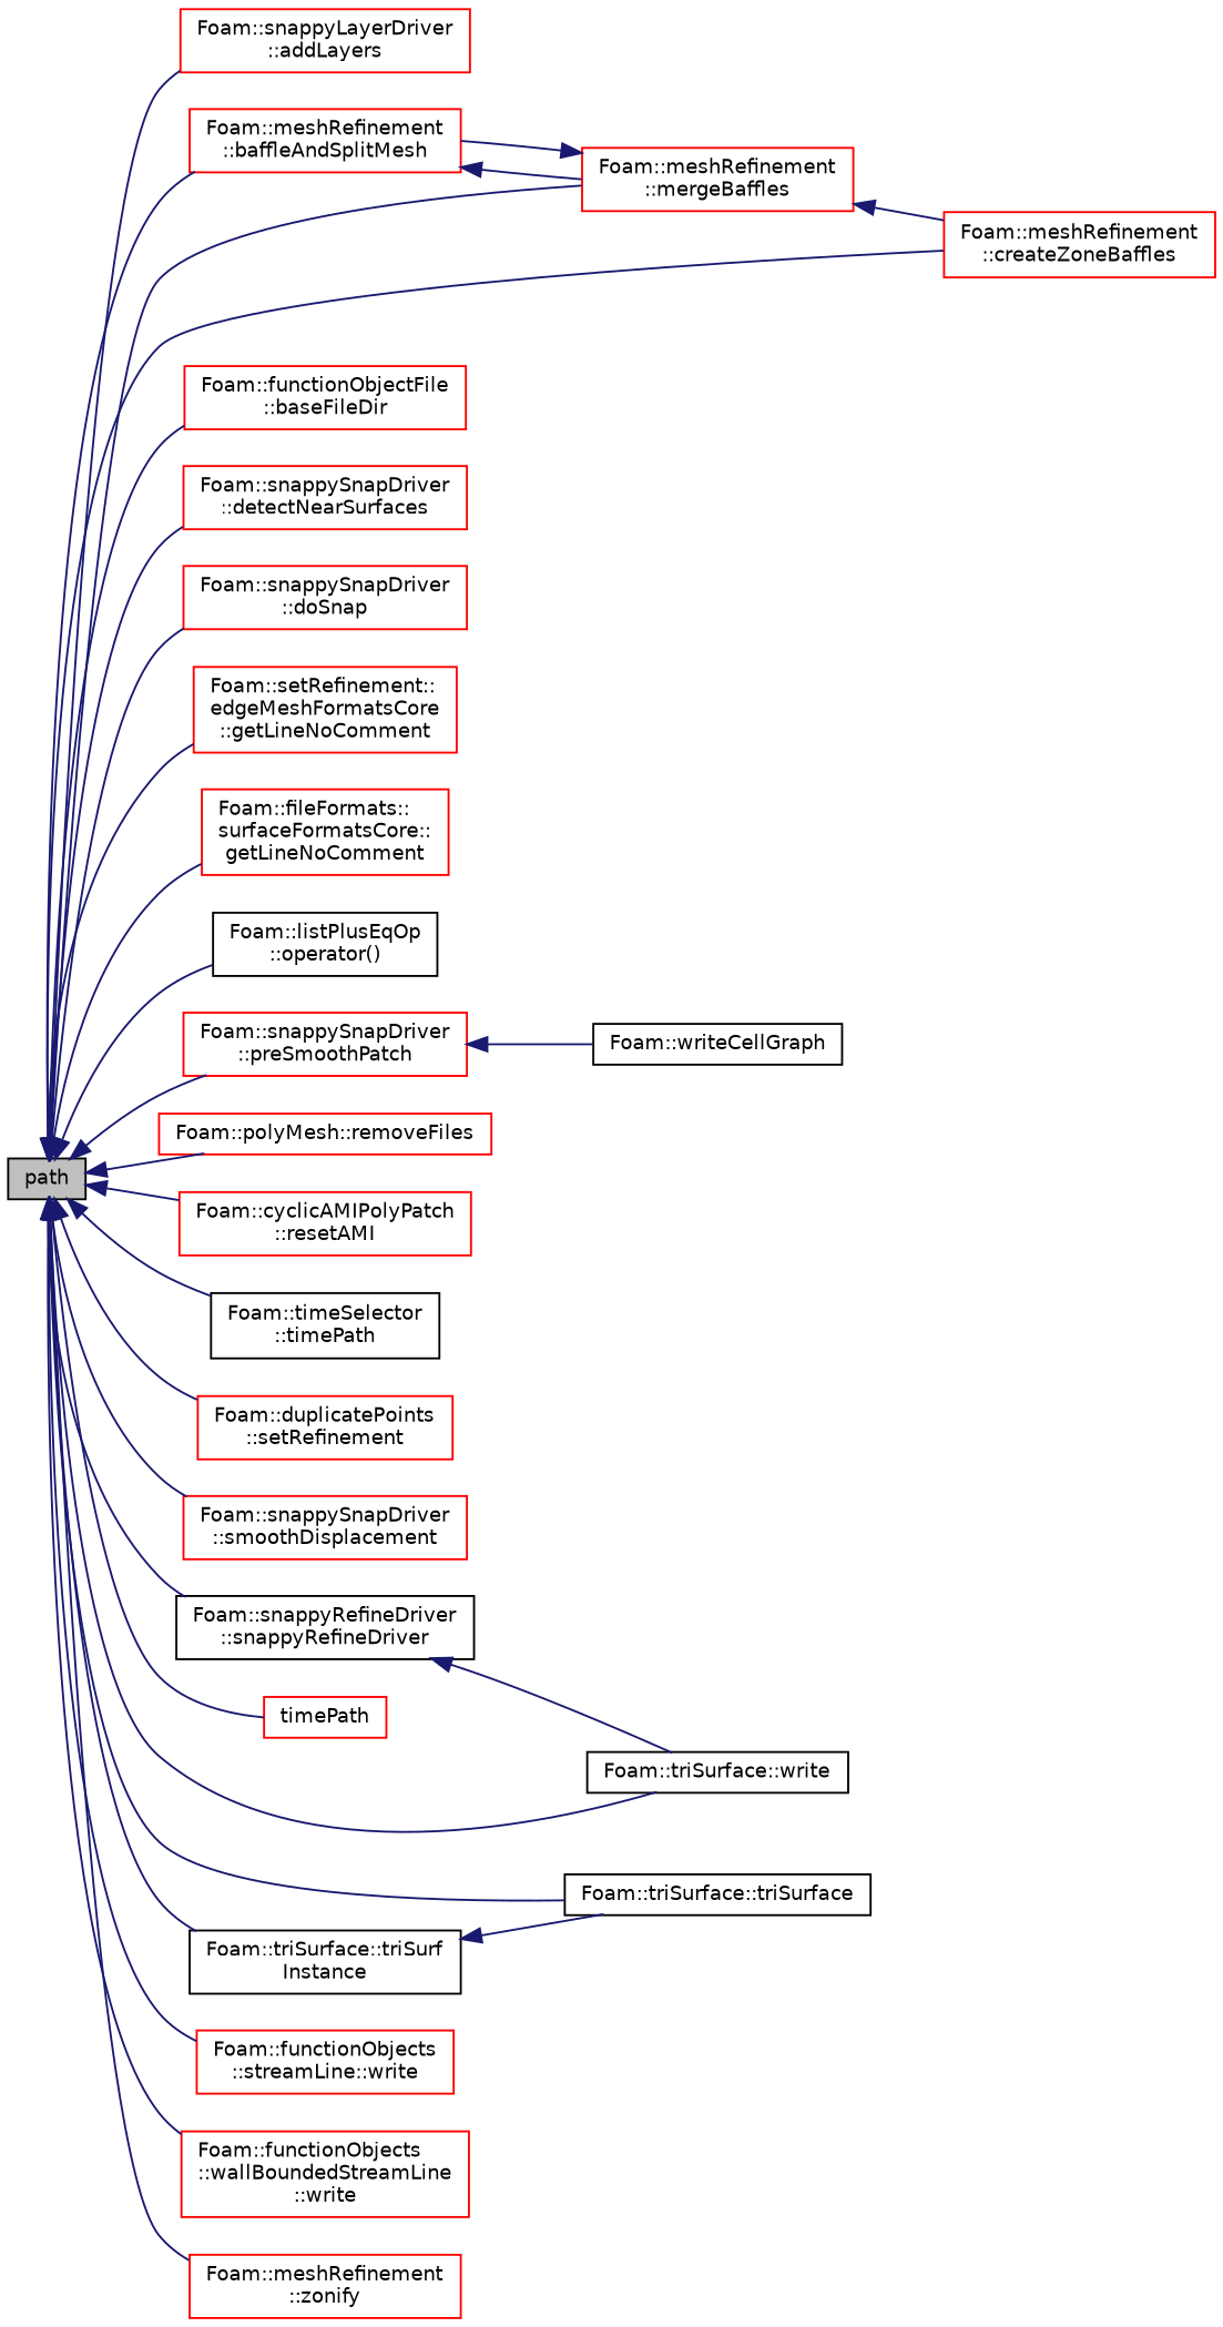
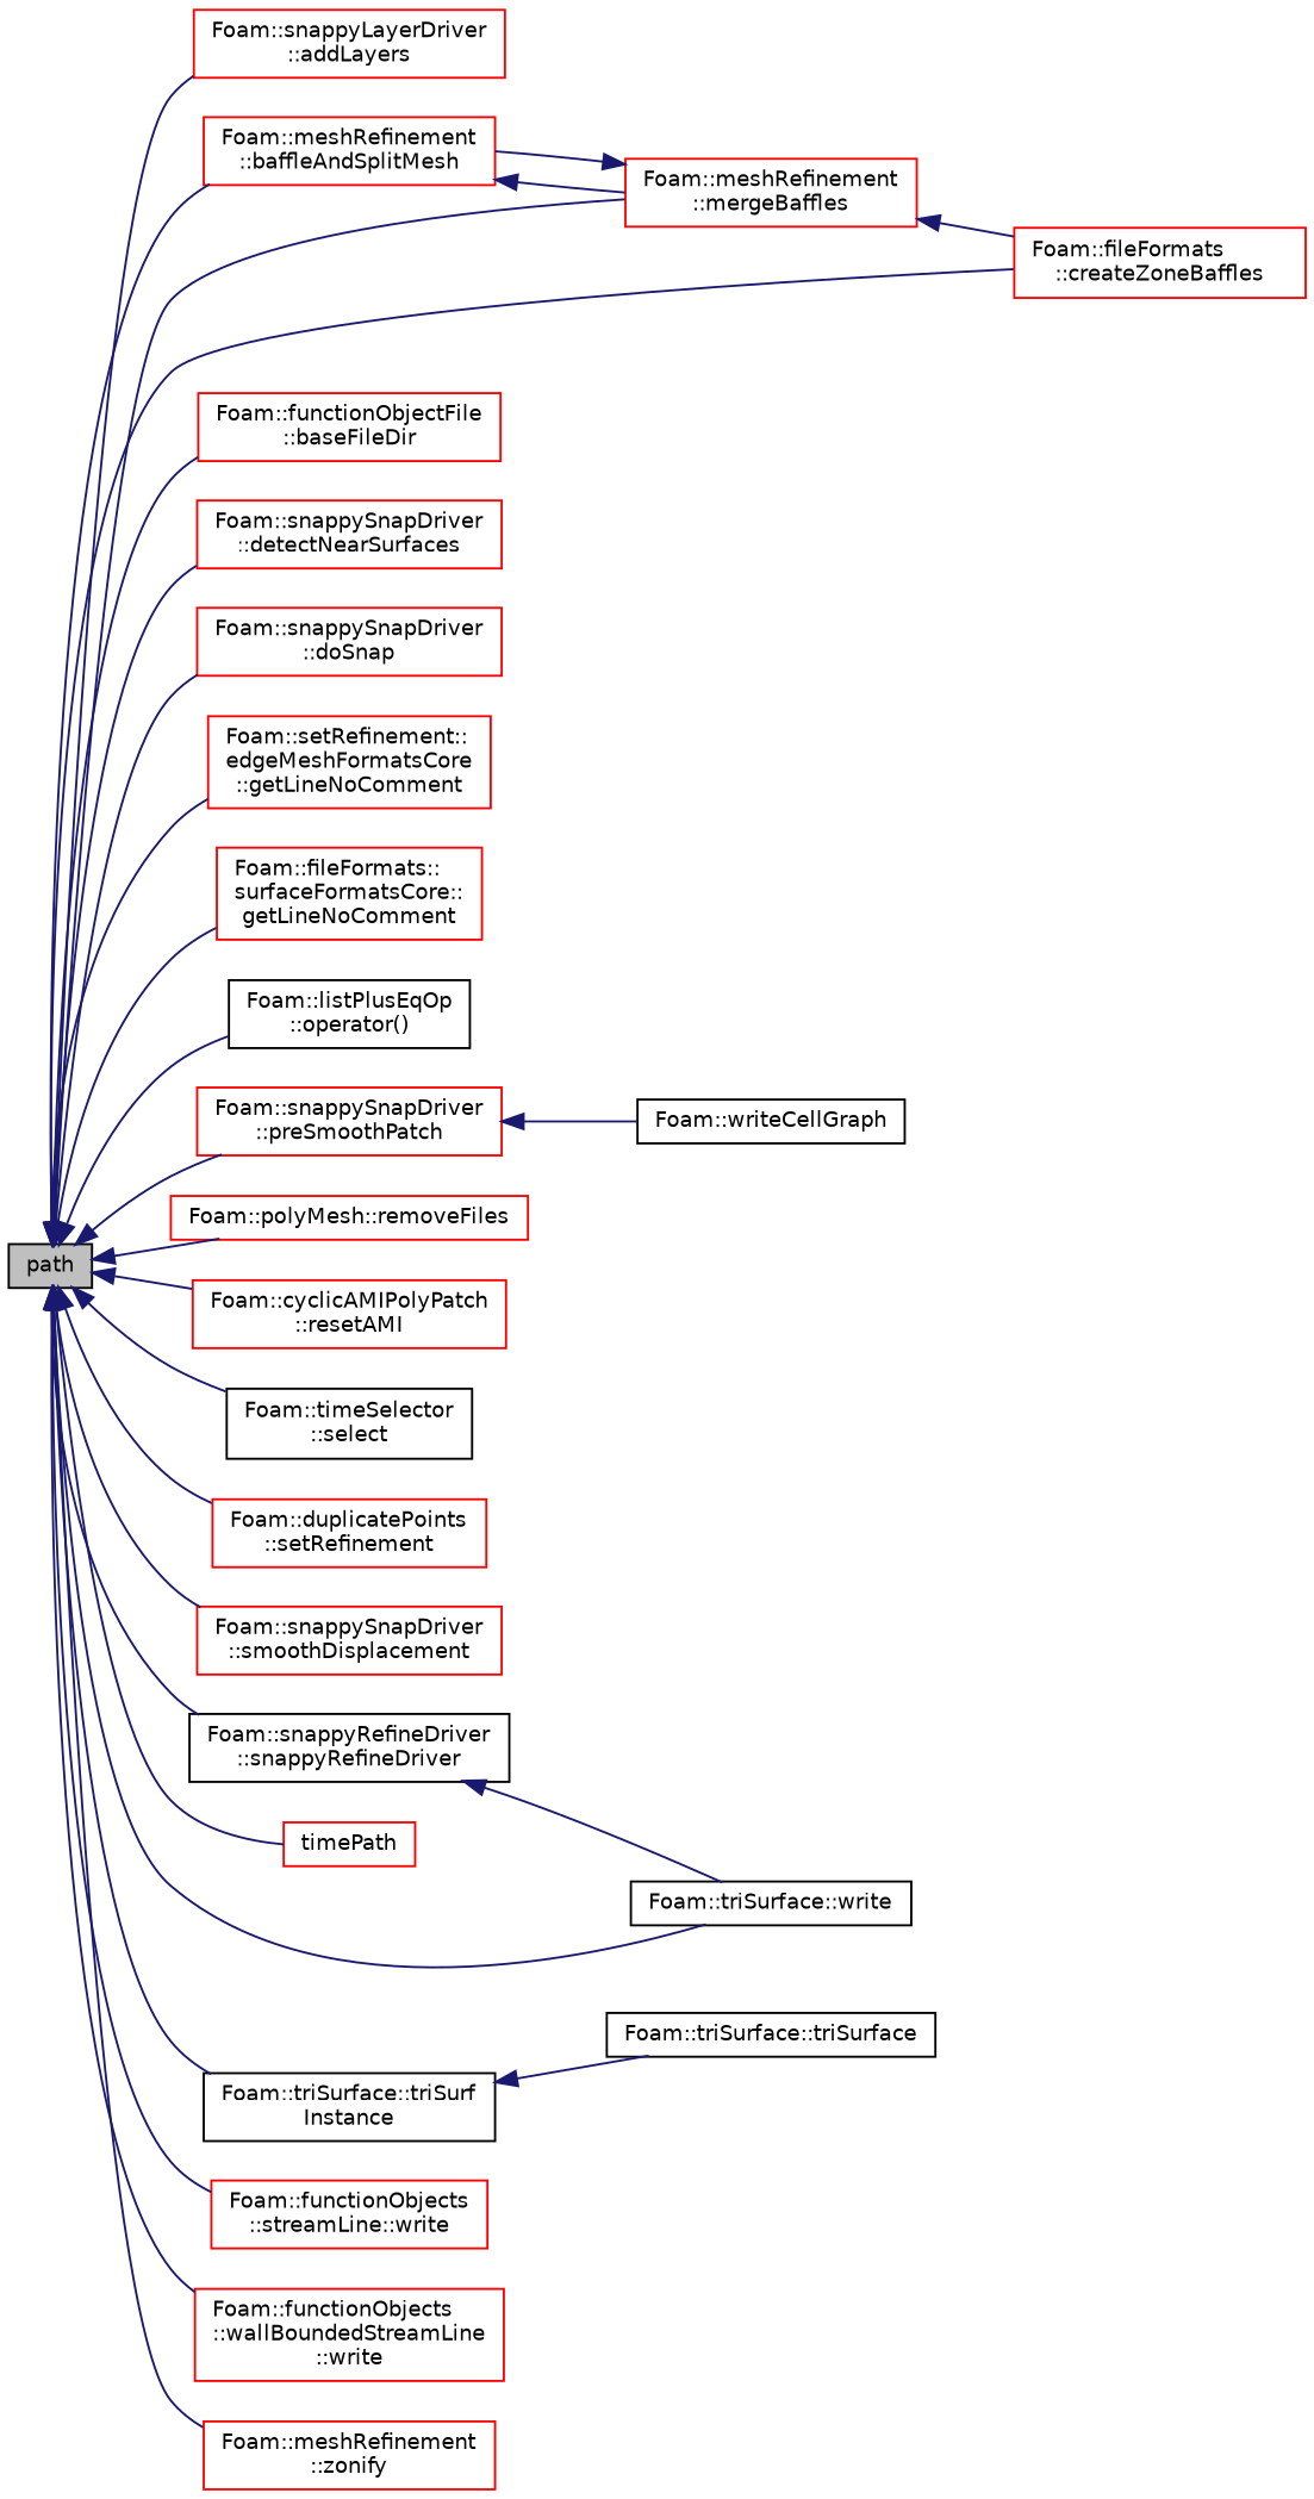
  digraph {
    rankdir=LR
    node [color=red fontname=Helvetica fontsize=10 shape=record]
    edge [color=midnightblue dir=back fontname=Helvetica fontsize=10 labelfontname=Helvetica labelfontsize=10 style=solid]
    n1 [color=black fillcolor=grey75 fontcolor=black height=0.2 label=path style=filled width=0.4]
    n2 [height=0.2 label="Foam::snappyLayerDriver\l::addLayers" width=0.4]
    n3 [height=0.2 label="Foam::meshRefinement\l::baffleAndSplitMesh" width=0.4]
    n4 [height=0.2 label="Foam::meshRefinement\l::mergeBaffles" width=0.4]
-   n5 [height=0.2 label="Foam::meshRefinement\l::createZoneBaffles" width=0.4]
+   n5 [height=0.2 label="Foam::fileFormats\l::createZoneBaffles" width=0.4]
    n6 [height=0.2 label="Foam::functionObjectFile\l::baseFileDir" width=0.4]
    n7 [height=0.2 label="Foam::snappySnapDriver\l::detectNearSurfaces" width=0.4]
    n8 [height=0.2 label="Foam::snappySnapDriver\l::doSnap" width=0.4]
    n9 [height=0.2 label="Foam::setRefinement::\ledgeMeshFormatsCore\l::getLineNoComment" width=0.4]
    n10 [height=0.2 label="Foam::fileFormats::\lsurfaceFormatsCore::\lgetLineNoComment" width=0.4]
    n11 [color=black height=0.2 label="Foam::listPlusEqOp\l::operator()" width=0.4]
    n12 [height=0.2 label="Foam::snappySnapDriver\l::preSmoothPatch" width=0.4]
    n13 [height=0.2 label="Foam::polyMesh::removeFiles" width=0.4]
    n14 [height=0.2 label="Foam::cyclicAMIPolyPatch\l::resetAMI" width=0.4]
-   n15 [color=black height=0.2 label="Foam::timeSelector\l::timePath" width=0.4]
+   n15 [color=black height=0.2 label="Foam::timeSelector\l::select" width=0.4]
    n16 [height=0.2 label="Foam::duplicatePoints\l::setRefinement" width=0.4]
    n17 [height=0.2 label="Foam::snappySnapDriver\l::smoothDisplacement" width=0.4]
    n18 [color=black height=0.2 label="Foam::snappyRefineDriver\l::snappyRefineDriver" width=0.4]
    n19 [height=0.2 label=timePath width=0.4]
    n20 [color=black height=0.2 label="Foam::triSurface::triSurface" width=0.4]
    n21 [color=black height=0.2 label="Foam::triSurface::triSurf\lInstance" width=0.4]
    n22 [color=black height=0.2 label="Foam::triSurface::write" width=0.4]
    n23 [height=0.2 label="Foam::functionObjects\l::streamLine::write" width=0.4]
    n24 [height=0.2 label="Foam::functionObjects\l::wallBoundedStreamLine\l::write" width=0.4]
    n25 [height=0.2 label="Foam::meshRefinement\l::zonify" width=0.4]
    n26 [color=black height=0.2 label="Foam::writeCellGraph" width=0.4]
    n1 -> n2
    n1 -> n3
    n1 -> n4
    n1 -> n5
    n1 -> n6
    n1 -> n7
    n1 -> n8
    n1 -> n9
    n1 -> n10
    n1 -> n11
    n1 -> n12
    n1 -> n13
    n1 -> n14
    n1 -> n15
    n1 -> n16
    n1 -> n17
    n1 -> n18
    n1 -> n19
-   n1 -> n20
    n1 -> n21
    n1 -> n22
    n1 -> n23
    n1 -> n24
    n1 -> n25
    n3 -> n4
    n4 -> n3
    n4 -> n5
    n12 -> n26
    n18 -> n22
    n21 -> n20
  }
